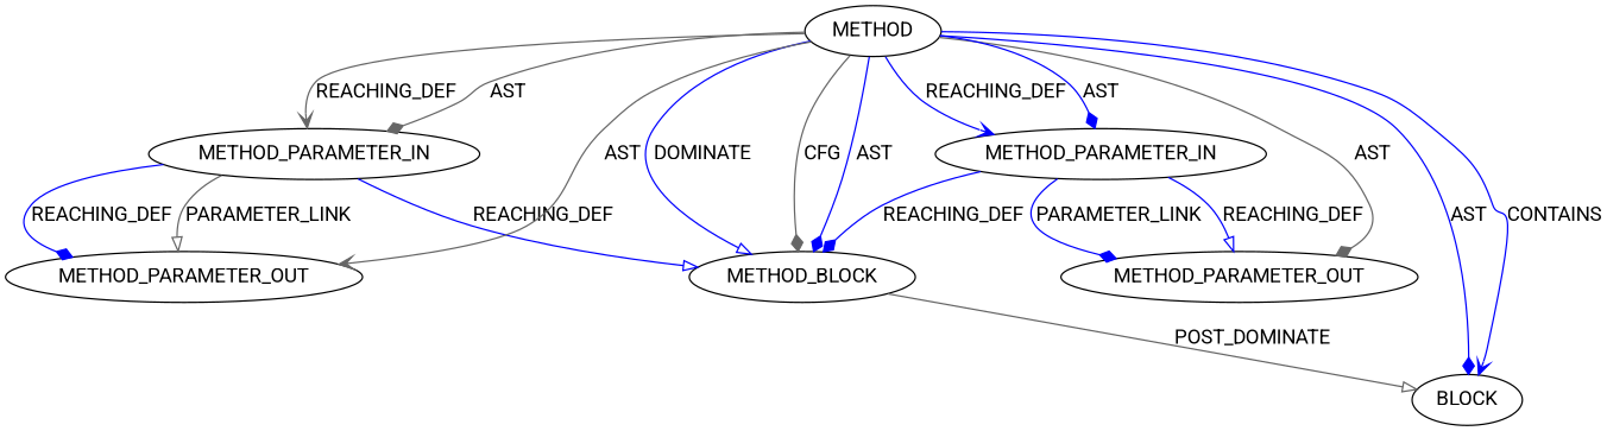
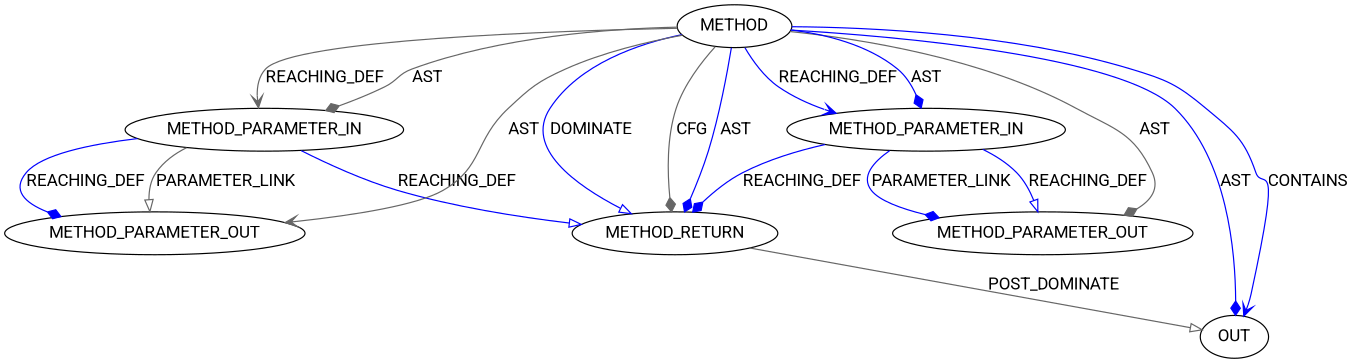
  digraph {
    fontname=Roboto
    node [CODE=p2 EVALUATION_STRATEGY=BY_VALUE IS_VARIADIC=false ORDER=2 TYPE_FULL_NAME=ANY fontname=Roboto]
    edge [arrowhead=diamond color=blue fontname=Roboto]
    n1 [INDEX=2 NAME=p2 label=METHOD_PARAMETER_IN]
-   n2 [CODE=RET label=METHOD_BLOCK IS_VARIADIC=""]
+   n2 [CODE=RET label=METHOD_RETURN IS_VARIADIC=""]
    n3 [INDEX=2 NAME=p2 label=METHOD_PARAMETER_OUT]
-   n4 [ARGUMENT_INDEX=1 CODE="<empty>" ORDER=1 label=BLOCK EVALUATION_STRATEGY="" IS_VARIADIC=""]
+   n4 [ARGUMENT_INDEX=1 CODE="<empty>" ORDER=1 label=OUT EVALUATION_STRATEGY="" IS_VARIADIC=""]
    n5 [AST_PARENT_FULL_NAME="<global>" AST_PARENT_TYPE=NAMESPACE_BLOCK CODE="<empty>" FILENAME="<empty>" FULL_NAME=ceph_encode_entity_addr IS_EXTERNAL=true NAME=ceph_encode_entity_addr ORDER=0 label=METHOD EVALUATION_STRATEGY="" IS_VARIADIC="" TYPE_FULL_NAME=""]
    n6 [CODE=p1 INDEX=1 NAME=p1 ORDER=1 label=METHOD_PARAMETER_OUT]
    n7 [CODE=p1 INDEX=1 NAME=p1 ORDER=1 label=METHOD_PARAMETER_IN]
    n1 -> n2 [VARIABLE=p2 arrowhead=onormal label=REACHING_DEF]
    n1 -> n3 [arrowhead=onormal color=gray40 label=PARAMETER_LINK]
    n1 -> n3 [VARIABLE=p2 label=REACHING_DEF]
    n2 -> n4 [arrowhead=onormal color=gray40 label=POST_DOMINATE]
    n5 -> n1 [arrowhead=vee color=gray40 label=REACHING_DEF]
    n5 -> n1 [color=gray40 label=AST]
    n5 -> n2 [arrowhead=onormal label=DOMINATE]
    n5 -> n2 [color=gray40 label=CFG]
    n5 -> n2 [label=AST]
    n5 -> n3 [arrowhead=vee color=gray40 label=AST]
    n5 -> n4 [label=AST]
    n5 -> n4 [arrowhead=vee label=CONTAINS]
    n5 -> n6 [color=gray40 label=AST]
    n5 -> n7 [arrowhead=vee label=REACHING_DEF]
    n5 -> n7 [label=AST]
    n7 -> n2 [VARIABLE=p1 label=REACHING_DEF]
    n7 -> n6 [VARIABLE=p1 arrowhead=onormal label=REACHING_DEF]
    n7 -> n6 [label=PARAMETER_LINK]
  }
